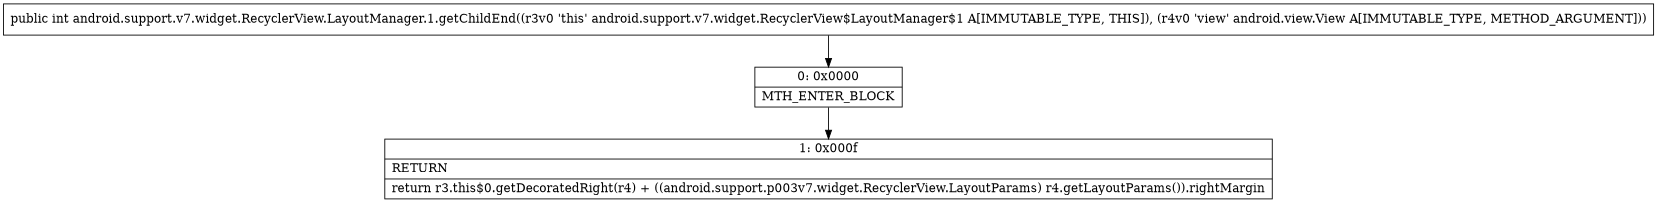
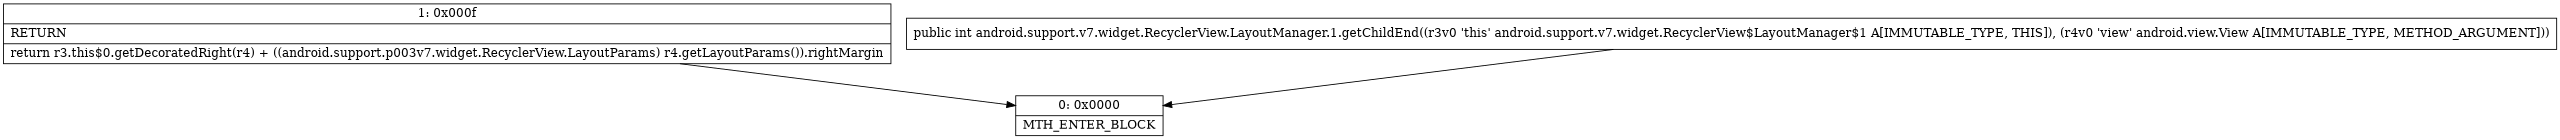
  digraph {
    node [shape=record]
    n1 [label="{0\:\ 0x0000|MTH_ENTER_BLOCK\l}"]
    n2 [label="{1\:\ 0x000f|RETURN\l|return r3.this$0.getDecoratedRight(r4) + ((android.support.p003v7.widget.RecyclerView.LayoutParams) r4.getLayoutParams()).rightMargin\l}"]
    n3 [label="{public int android.support.v7.widget.RecyclerView.LayoutManager.1.getChildEnd((r3v0 'this' android.support.v7.widget.RecyclerView$LayoutManager$1 A[IMMUTABLE_TYPE, THIS]), (r4v0 'view' android.view.View A[IMMUTABLE_TYPE, METHOD_ARGUMENT])) }"]
-   n1 -> n2
+   n2 -> n1
    n3 -> n1
  }
